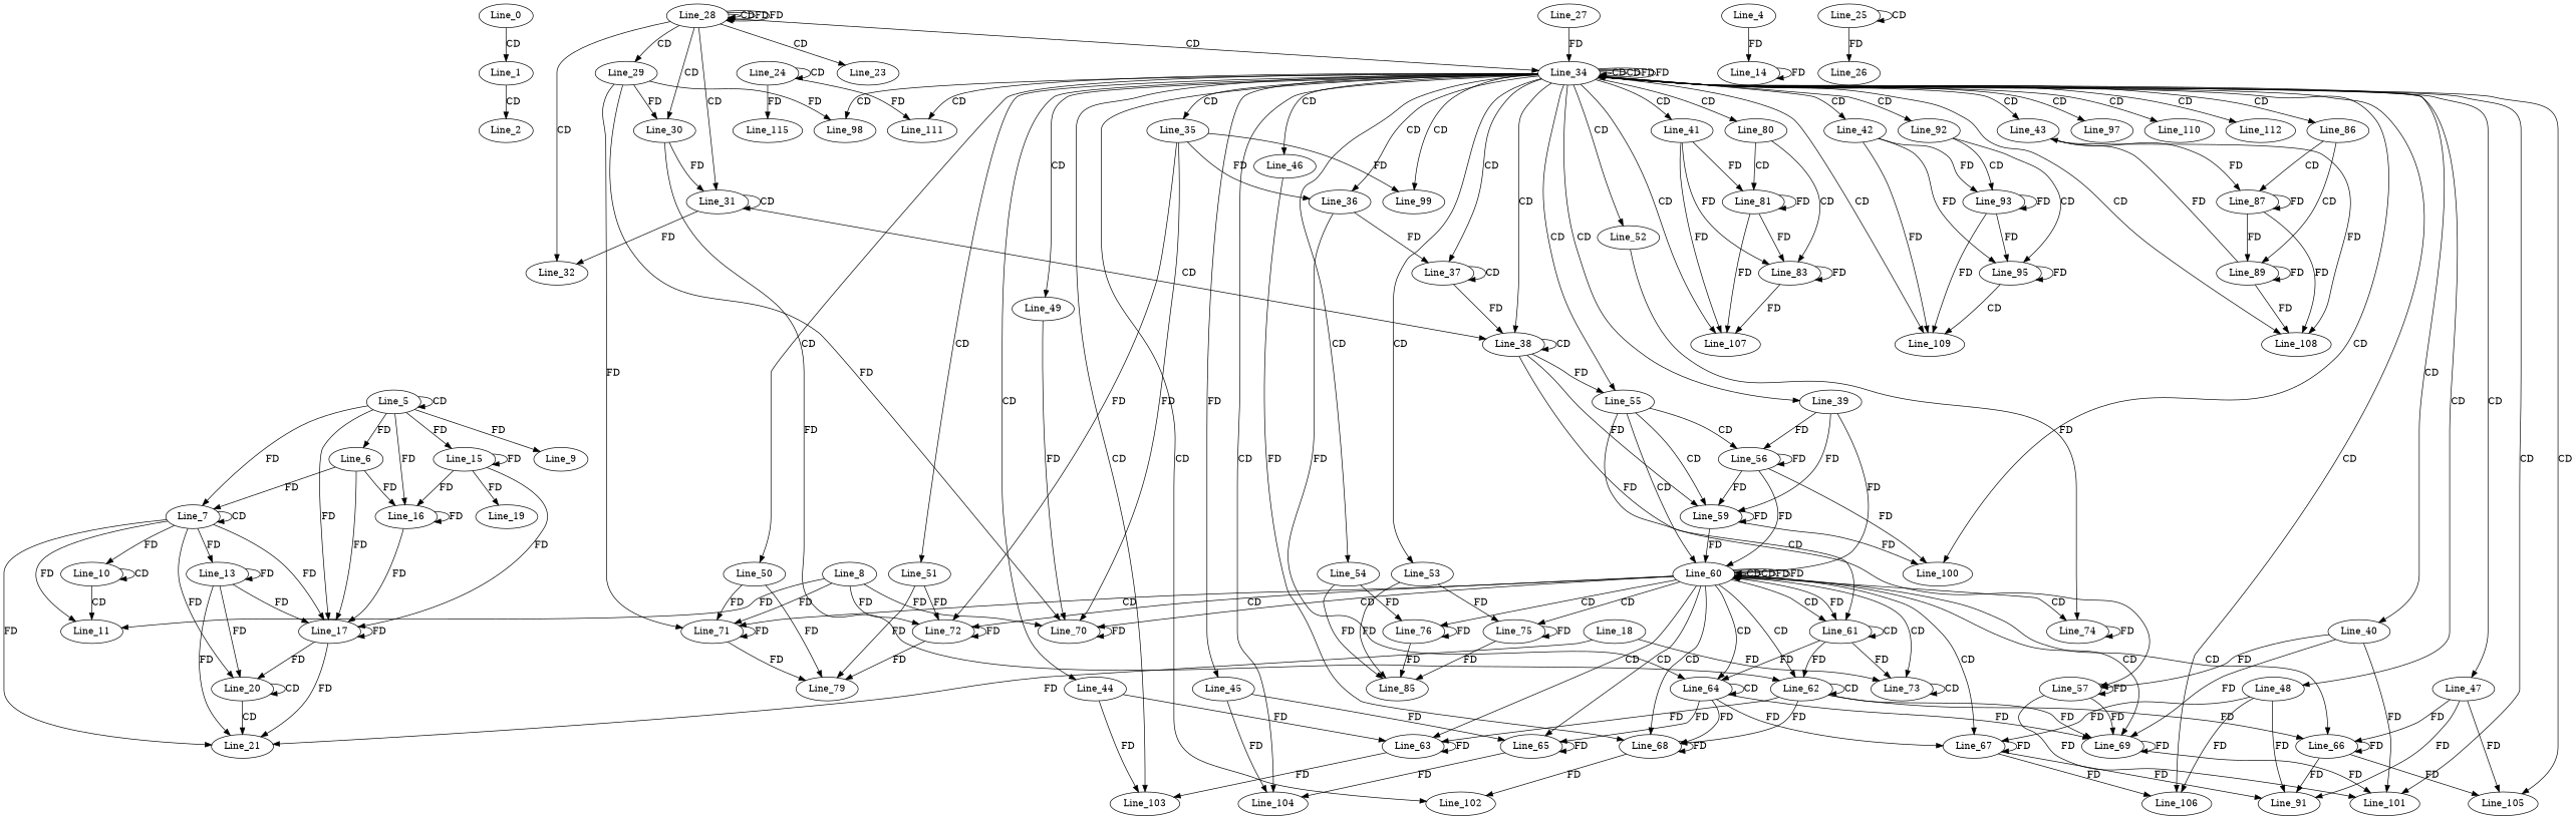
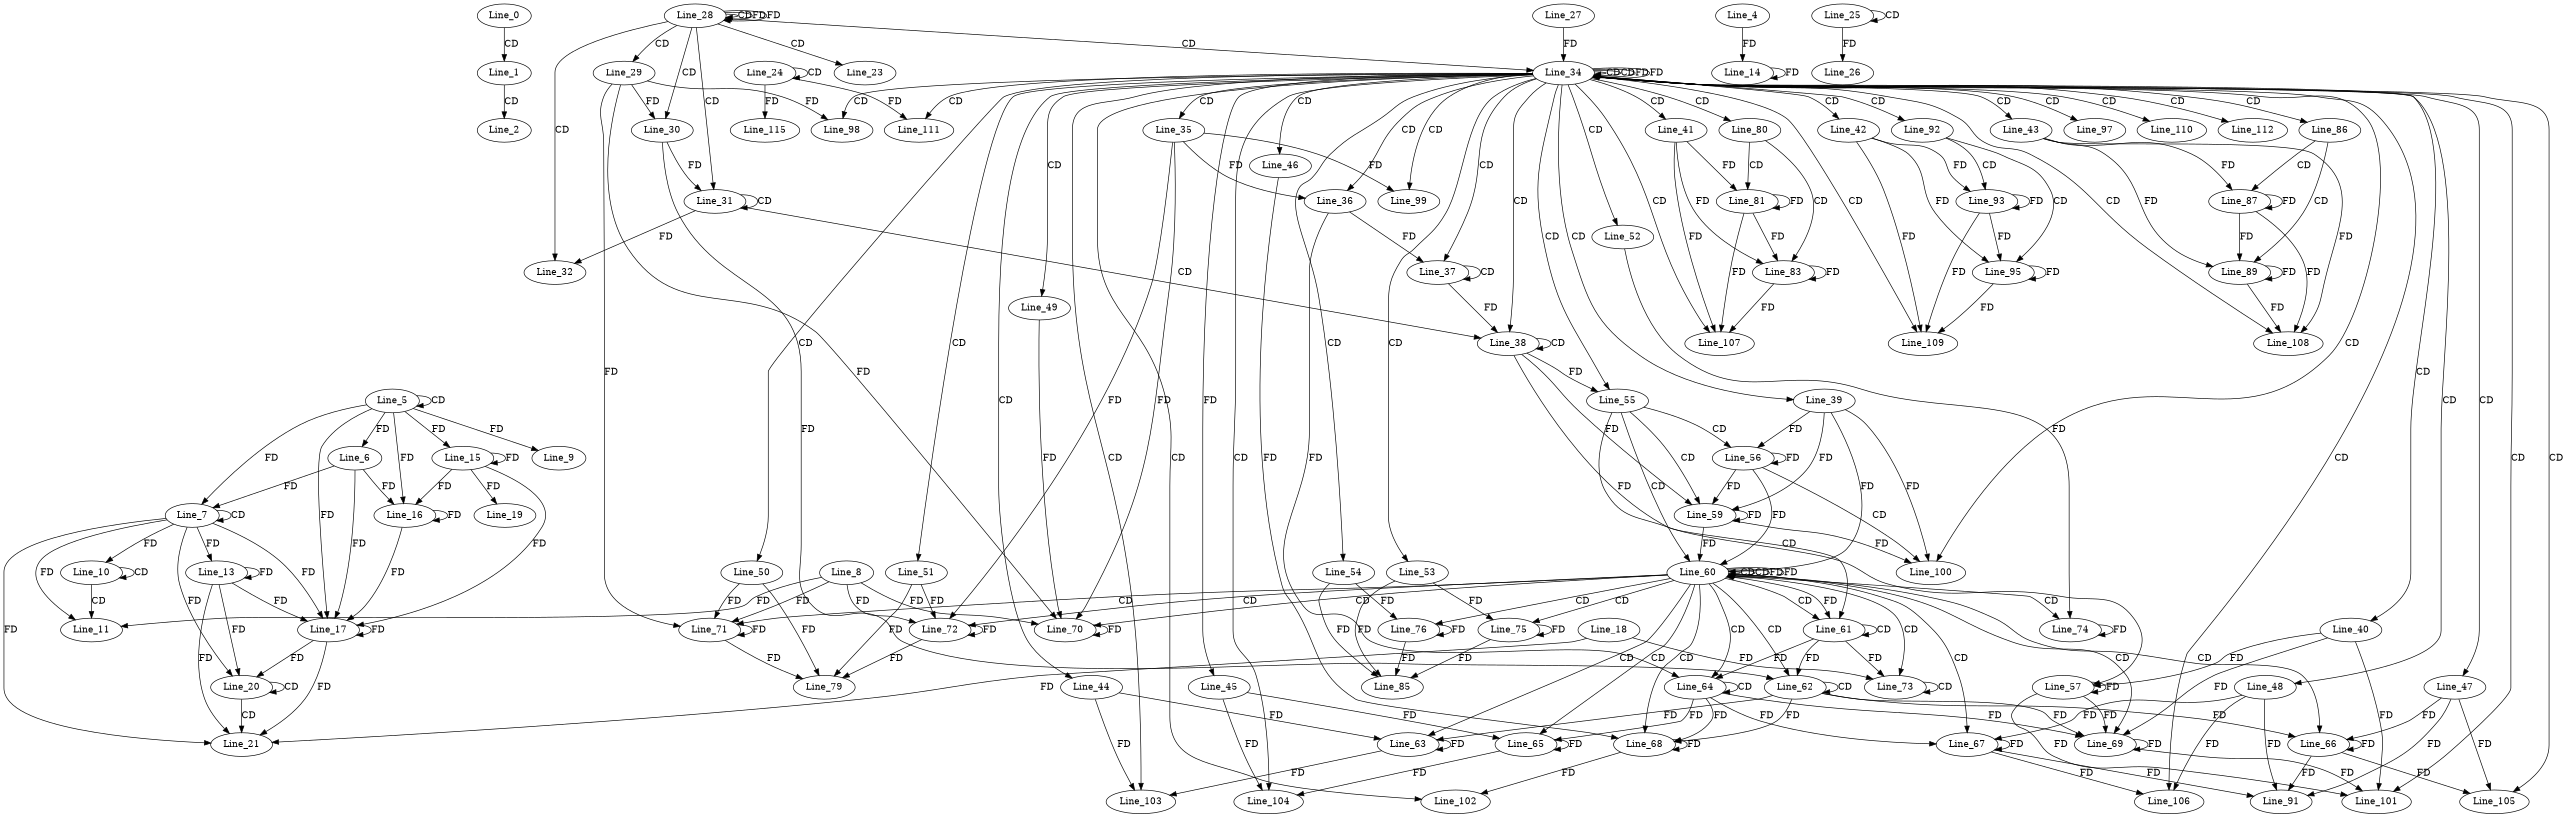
  digraph {
    Line_0
    Line_1
    Line_2
    Line_5
    Line_6
    Line_7
    Line_9
    Line_15
    Line_16
    Line_17
    Line_10
    Line_11
    Line_13
    Line_20
    Line_21
    Line_19
    Line_8
    Line_70
    Line_71
    Line_72
    Line_79
    Line_4
    Line_14
    Line_18
    Line_73
    Line_24
    Line_111
    Line_115
    Line_25
    Line_26
    Line_28
    Line_29
    Line_30
    Line_31
    Line_32
    n36 [label=Line_23]
    Line_34
    Line_98
    Line_62
    Line_38
    Line_35
    Line_36
    Line_37
    Line_39
    Line_40
    Line_41
    Line_42
    Line_43
    Line_44
    Line_45
    Line_46
    Line_47
    Line_48
    Line_49
    Line_50
    Line_51
    Line_52
    Line_53
    Line_54
    Line_55
    Line_80
    Line_86
    Line_92
    Line_97
    Line_99
    Line_100
    Line_101
    Line_102
    Line_103
    Line_104
    Line_105
    Line_106
    Line_107
    Line_108
    Line_109
    Line_110
    Line_112
    Line_69
    Line_63
    Line_68
    Line_66
    Line_59
    Line_61
    Line_64
    Line_56
    Line_60
    Line_57
    Line_81
    Line_83
    Line_93
    Line_95
    Line_87
    Line_89
    Line_65
    Line_91
    Line_67
    Line_74
    Line_75
    Line_85
    Line_76
    Line_27
    Line_0 -> Line_1 [label=CD]
    Line_1 -> Line_2 [label=CD]
    Line_5 -> Line_5 [label=CD]
    Line_5 -> Line_6 [label=FD]
    Line_5 -> Line_7 [label=FD]
    Line_5 -> Line_9 [label=FD]
    Line_5 -> Line_15 [label=FD]
    Line_5 -> Line_16 [label=FD]
    Line_5 -> Line_17 [label=FD]
    Line_6 -> Line_7 [label=FD]
    Line_6 -> Line_16 [label=FD]
    Line_6 -> Line_17 [label=FD]
    Line_7 -> Line_7 [label=CD]
    Line_7 -> Line_17 [label=FD]
    Line_7 -> Line_10 [label=FD]
    Line_7 -> Line_11 [label=FD]
    Line_7 -> Line_13 [label=FD]
    Line_7 -> Line_20 [label=FD]
    Line_7 -> Line_21 [label=FD]
    Line_15 -> Line_15 [label=FD]
    Line_15 -> Line_16 [label=FD]
    Line_15 -> Line_17 [label=FD]
    Line_15 -> Line_19 [label=FD]
    Line_16 -> Line_16 [label=FD]
    Line_16 -> Line_17 [label=FD]
    Line_17 -> Line_17 [label=FD]
    Line_17 -> Line_20 [label=FD]
    Line_17 -> Line_21 [label=FD]
    Line_10 -> Line_10 [label=CD]
    Line_10 -> Line_11 [label=CD]
    Line_13 -> Line_17 [label=FD]
    Line_13 -> Line_13 [label=FD]
    Line_13 -> Line_20 [label=FD]
    Line_13 -> Line_21 [label=FD]
    Line_20 -> Line_20 [label=CD]
    Line_20 -> Line_21 [label=CD]
    Line_8 -> Line_11 [label=FD]
    Line_8 -> Line_70 [label=FD]
    Line_8 -> Line_71 [label=FD]
    Line_8 -> Line_72 [label=FD]
    Line_70 -> Line_70 [label=FD]
    Line_71 -> Line_71 [label=FD]
    Line_71 -> Line_79 [label=FD]
    Line_72 -> Line_72 [label=FD]
    Line_72 -> Line_79 [label=FD]
    Line_4 -> Line_14 [label=FD]
    Line_14 -> Line_14 [label=FD]
    Line_18 -> Line_21 [label=FD]
    Line_18 -> Line_73 [label=FD]
    Line_73 -> Line_73 [label=CD]
    Line_24 -> Line_24 [label=CD]
    Line_24 -> Line_111 [label=FD]
    Line_24 -> Line_115 [label=FD]
    Line_25 -> Line_25 [label=CD]
    Line_25 -> Line_26 [label=FD]
    Line_28 -> Line_28 [label=CD]
    Line_28 -> Line_28 [label=FD]
    Line_28 -> Line_28 [label=FD]
    Line_28 -> Line_29 [label=CD]
    Line_28 -> Line_30 [label=CD]
    Line_28 -> Line_31 [label=CD]
    Line_28 -> Line_32 [label=CD]
    Line_28 -> n36 [label=CD]
    Line_28 -> Line_34 [label=CD]
    Line_29 -> Line_70 [label=FD]
    Line_29 -> Line_71 [label=FD]
    Line_29 -> Line_30 [label=FD]
    Line_29 -> Line_98 [label=FD]
    Line_30 -> Line_31 [label=FD]
    Line_30 -> Line_62 [label=FD]
    Line_31 -> Line_31 [label=CD]
    Line_31 -> Line_32 [label=FD]
    Line_31 -> Line_38 [label=CD]
    Line_34 -> Line_111 [label=CD]
    Line_34 -> Line_34 [label=CD]
    Line_34 -> Line_34 [label=CD]
    Line_34 -> Line_34 [label=FD]
    Line_34 -> Line_34 [label=FD]
    Line_34 -> Line_98 [label=CD]
    Line_34 -> Line_38 [label=CD]
    Line_34 -> Line_35 [label=CD]
    Line_34 -> Line_36 [label=CD]
    Line_34 -> Line_37 [label=CD]
    Line_34 -> Line_39 [label=CD]
    Line_34 -> Line_40 [label=CD]
    Line_34 -> Line_41 [label=CD]
    Line_34 -> Line_42 [label=CD]
    Line_34 -> Line_43 [label=CD]
    Line_34 -> Line_44 [label=CD]
    Line_34 -> Line_45 [label=FD]
    Line_34 -> Line_46 [label=CD]
    Line_34 -> Line_47 [label=CD]
    Line_34 -> Line_48 [label=CD]
    Line_34 -> Line_49 [label=CD]
    Line_34 -> Line_50 [label=CD]
    Line_34 -> Line_51 [label=CD]
    Line_34 -> Line_52 [label=CD]
    Line_34 -> Line_53 [label=CD]
    Line_34 -> Line_54 [label=CD]
    Line_34 -> Line_55 [label=CD]
    Line_34 -> Line_80 [label=CD]
    Line_34 -> Line_86 [label=CD]
    Line_34 -> Line_92 [label=CD]
    Line_34 -> Line_97 [label=CD]
    Line_34 -> Line_99 [label=CD]
    Line_34 -> Line_100 [label=CD]
    Line_34 -> Line_101 [label=CD]
    Line_34 -> Line_102 [label=CD]
    Line_34 -> Line_103 [label=CD]
    Line_34 -> Line_104 [label=CD]
    Line_34 -> Line_105 [label=CD]
    Line_34 -> Line_106 [label=CD]
    Line_34 -> Line_107 [label=CD]
    Line_34 -> Line_108 [label=CD]
    Line_34 -> Line_109 [label=CD]
    Line_34 -> Line_110 [label=CD]
    Line_34 -> Line_112 [label=CD]
    Line_62 -> Line_62 [label=CD]
    Line_62 -> Line_69 [label=FD]
    Line_62 -> Line_63 [label=FD]
    Line_62 -> Line_68 [label=FD]
    Line_62 -> Line_66 [label=FD]
    Line_38 -> Line_38 [label=CD]
    Line_38 -> Line_55 [label=FD]
    Line_38 -> Line_59 [label=FD]
    Line_38 -> Line_61 [label=FD]
    Line_35 -> Line_70 [label=FD]
    Line_35 -> Line_72 [label=FD]
    Line_35 -> Line_36 [label=FD]
    Line_35 -> Line_99 [label=FD]
    Line_36 -> Line_37 [label=FD]
    Line_36 -> Line_64 [label=FD]
    Line_37 -> Line_38 [label=FD]
    Line_37 -> Line_37 [label=CD]
+   Line_39 -> Line_100 [label=FD]
    Line_39 -> Line_59 [label=FD]
    Line_39 -> Line_56 [label=FD]
    Line_39 -> Line_60 [label=FD]
    Line_40 -> Line_101 [label=FD]
    Line_40 -> Line_69 [label=FD]
    Line_40 -> Line_57 [label=FD]
    Line_41 -> Line_107 [label=FD]
    Line_41 -> Line_81 [label=FD]
    Line_41 -> Line_83 [label=FD]
    Line_42 -> Line_109 [label=FD]
    Line_42 -> Line_93 [label=FD]
    Line_42 -> Line_95 [label=FD]
    Line_43 -> Line_108 [label=FD]
    Line_43 -> Line_87 [label=FD]
-   Line_89 -> Line_43 [label=FD]
+   Line_43 -> Line_89 [label=FD]
    Line_44 -> Line_103 [label=FD]
    Line_44 -> Line_63 [label=FD]
    Line_45 -> Line_104 [label=FD]
    Line_45 -> Line_65 [label=FD]
    Line_46 -> Line_68 [label=FD]
    Line_47 -> Line_105 [label=FD]
    Line_47 -> Line_66 [label=FD]
    Line_47 -> Line_91 [label=FD]
    Line_48 -> Line_106 [label=FD]
    Line_48 -> Line_91 [label=FD]
    Line_48 -> Line_67 [label=FD]
    Line_49 -> Line_70 [label=FD]
    Line_50 -> Line_71 [label=FD]
    Line_50 -> Line_79 [label=FD]
    Line_51 -> Line_72 [label=FD]
    Line_51 -> Line_79 [label=FD]
    Line_52 -> Line_74 [label=FD]
    Line_53 -> Line_75 [label=FD]
    Line_53 -> Line_85 [label=FD]
    Line_54 -> Line_85 [label=FD]
    Line_54 -> Line_76 [label=FD]
    Line_55 -> Line_59 [label=CD]
    Line_55 -> Line_56 [label=CD]
    Line_55 -> Line_60 [label=CD]
    Line_55 -> Line_57 [label=CD]
    Line_80 -> Line_81 [label=CD]
    Line_80 -> Line_83 [label=CD]
    Line_86 -> Line_87 [label=CD]
    Line_86 -> Line_89 [label=CD]
    Line_92 -> Line_93 [label=CD]
    Line_92 -> Line_95 [label=CD]
    Line_69 -> Line_101 [label=FD]
    Line_69 -> Line_69 [label=FD]
    Line_63 -> Line_103 [label=FD]
    Line_63 -> Line_63 [label=FD]
    Line_68 -> Line_102 [label=FD]
    Line_68 -> Line_68 [label=FD]
    Line_66 -> Line_105 [label=FD]
    Line_66 -> Line_66 [label=FD]
    Line_66 -> Line_91 [label=FD]
    Line_59 -> Line_100 [label=FD]
    Line_59 -> Line_59 [label=FD]
    Line_59 -> Line_60 [label=FD]
    Line_61 -> Line_73 [label=FD]
    Line_61 -> Line_62 [label=FD]
    Line_61 -> Line_61 [label=CD]
    Line_61 -> Line_64 [label=FD]
    Line_64 -> Line_69 [label=FD]
    Line_64 -> Line_68 [label=FD]
    Line_64 -> Line_64 [label=CD]
    Line_64 -> Line_65 [label=FD]
    Line_64 -> Line_67 [label=FD]
-   Line_56 -> Line_100 [label=FD]
+   Line_56 -> Line_100 [label=CD]
    Line_56 -> Line_59 [label=FD]
    Line_56 -> Line_56 [label=FD]
    Line_56 -> Line_60 [label=FD]
    Line_60 -> Line_70 [label=CD]
    Line_60 -> Line_71 [label=CD]
    Line_60 -> Line_72 [label=CD]
    Line_60 -> Line_73 [label=CD]
    Line_60 -> Line_62 [label=CD]
    Line_60 -> Line_69 [label=CD]
    Line_60 -> Line_63 [label=CD]
    Line_60 -> Line_68 [label=CD]
    Line_60 -> Line_66 [label=CD]
    Line_60 -> Line_61 [label=CD]
    Line_60 -> Line_61 [label=FD]
    Line_60 -> Line_64 [label=CD]
    Line_60 -> Line_60 [label=CD]
    Line_60 -> Line_60 [label=CD]
    Line_60 -> Line_60 [label=FD]
    Line_60 -> Line_60 [label=FD]
    Line_60 -> Line_65 [label=CD]
    Line_60 -> Line_67 [label=CD]
    Line_60 -> Line_74 [label=CD]
    Line_60 -> Line_75 [label=CD]
    Line_60 -> Line_76 [label=CD]
    Line_57 -> Line_101 [label=FD]
    Line_57 -> Line_69 [label=FD]
    Line_57 -> Line_57 [label=FD]
    Line_81 -> Line_107 [label=FD]
    Line_81 -> Line_81 [label=FD]
    Line_81 -> Line_83 [label=FD]
    Line_83 -> Line_107 [label=FD]
    Line_83 -> Line_83 [label=FD]
    Line_93 -> Line_109 [label=FD]
    Line_93 -> Line_93 [label=FD]
    Line_93 -> Line_95 [label=FD]
-   Line_95 -> Line_109 [label=CD]
+   Line_95 -> Line_109 [label=FD]
    Line_95 -> Line_95 [label=FD]
    Line_87 -> Line_108 [label=FD]
    Line_87 -> Line_87 [label=FD]
    Line_87 -> Line_89 [label=FD]
    Line_89 -> Line_108 [label=FD]
    Line_89 -> Line_89 [label=FD]
    Line_65 -> Line_104 [label=FD]
    Line_65 -> Line_65 [label=FD]
    Line_67 -> Line_106 [label=FD]
    Line_67 -> Line_91 [label=FD]
    Line_67 -> Line_67 [label=FD]
    Line_74 -> Line_74 [label=FD]
    Line_75 -> Line_75 [label=FD]
    Line_75 -> Line_85 [label=FD]
    Line_76 -> Line_85 [label=FD]
    Line_76 -> Line_76 [label=FD]
    Line_27 -> Line_34 [label=FD]
  }
